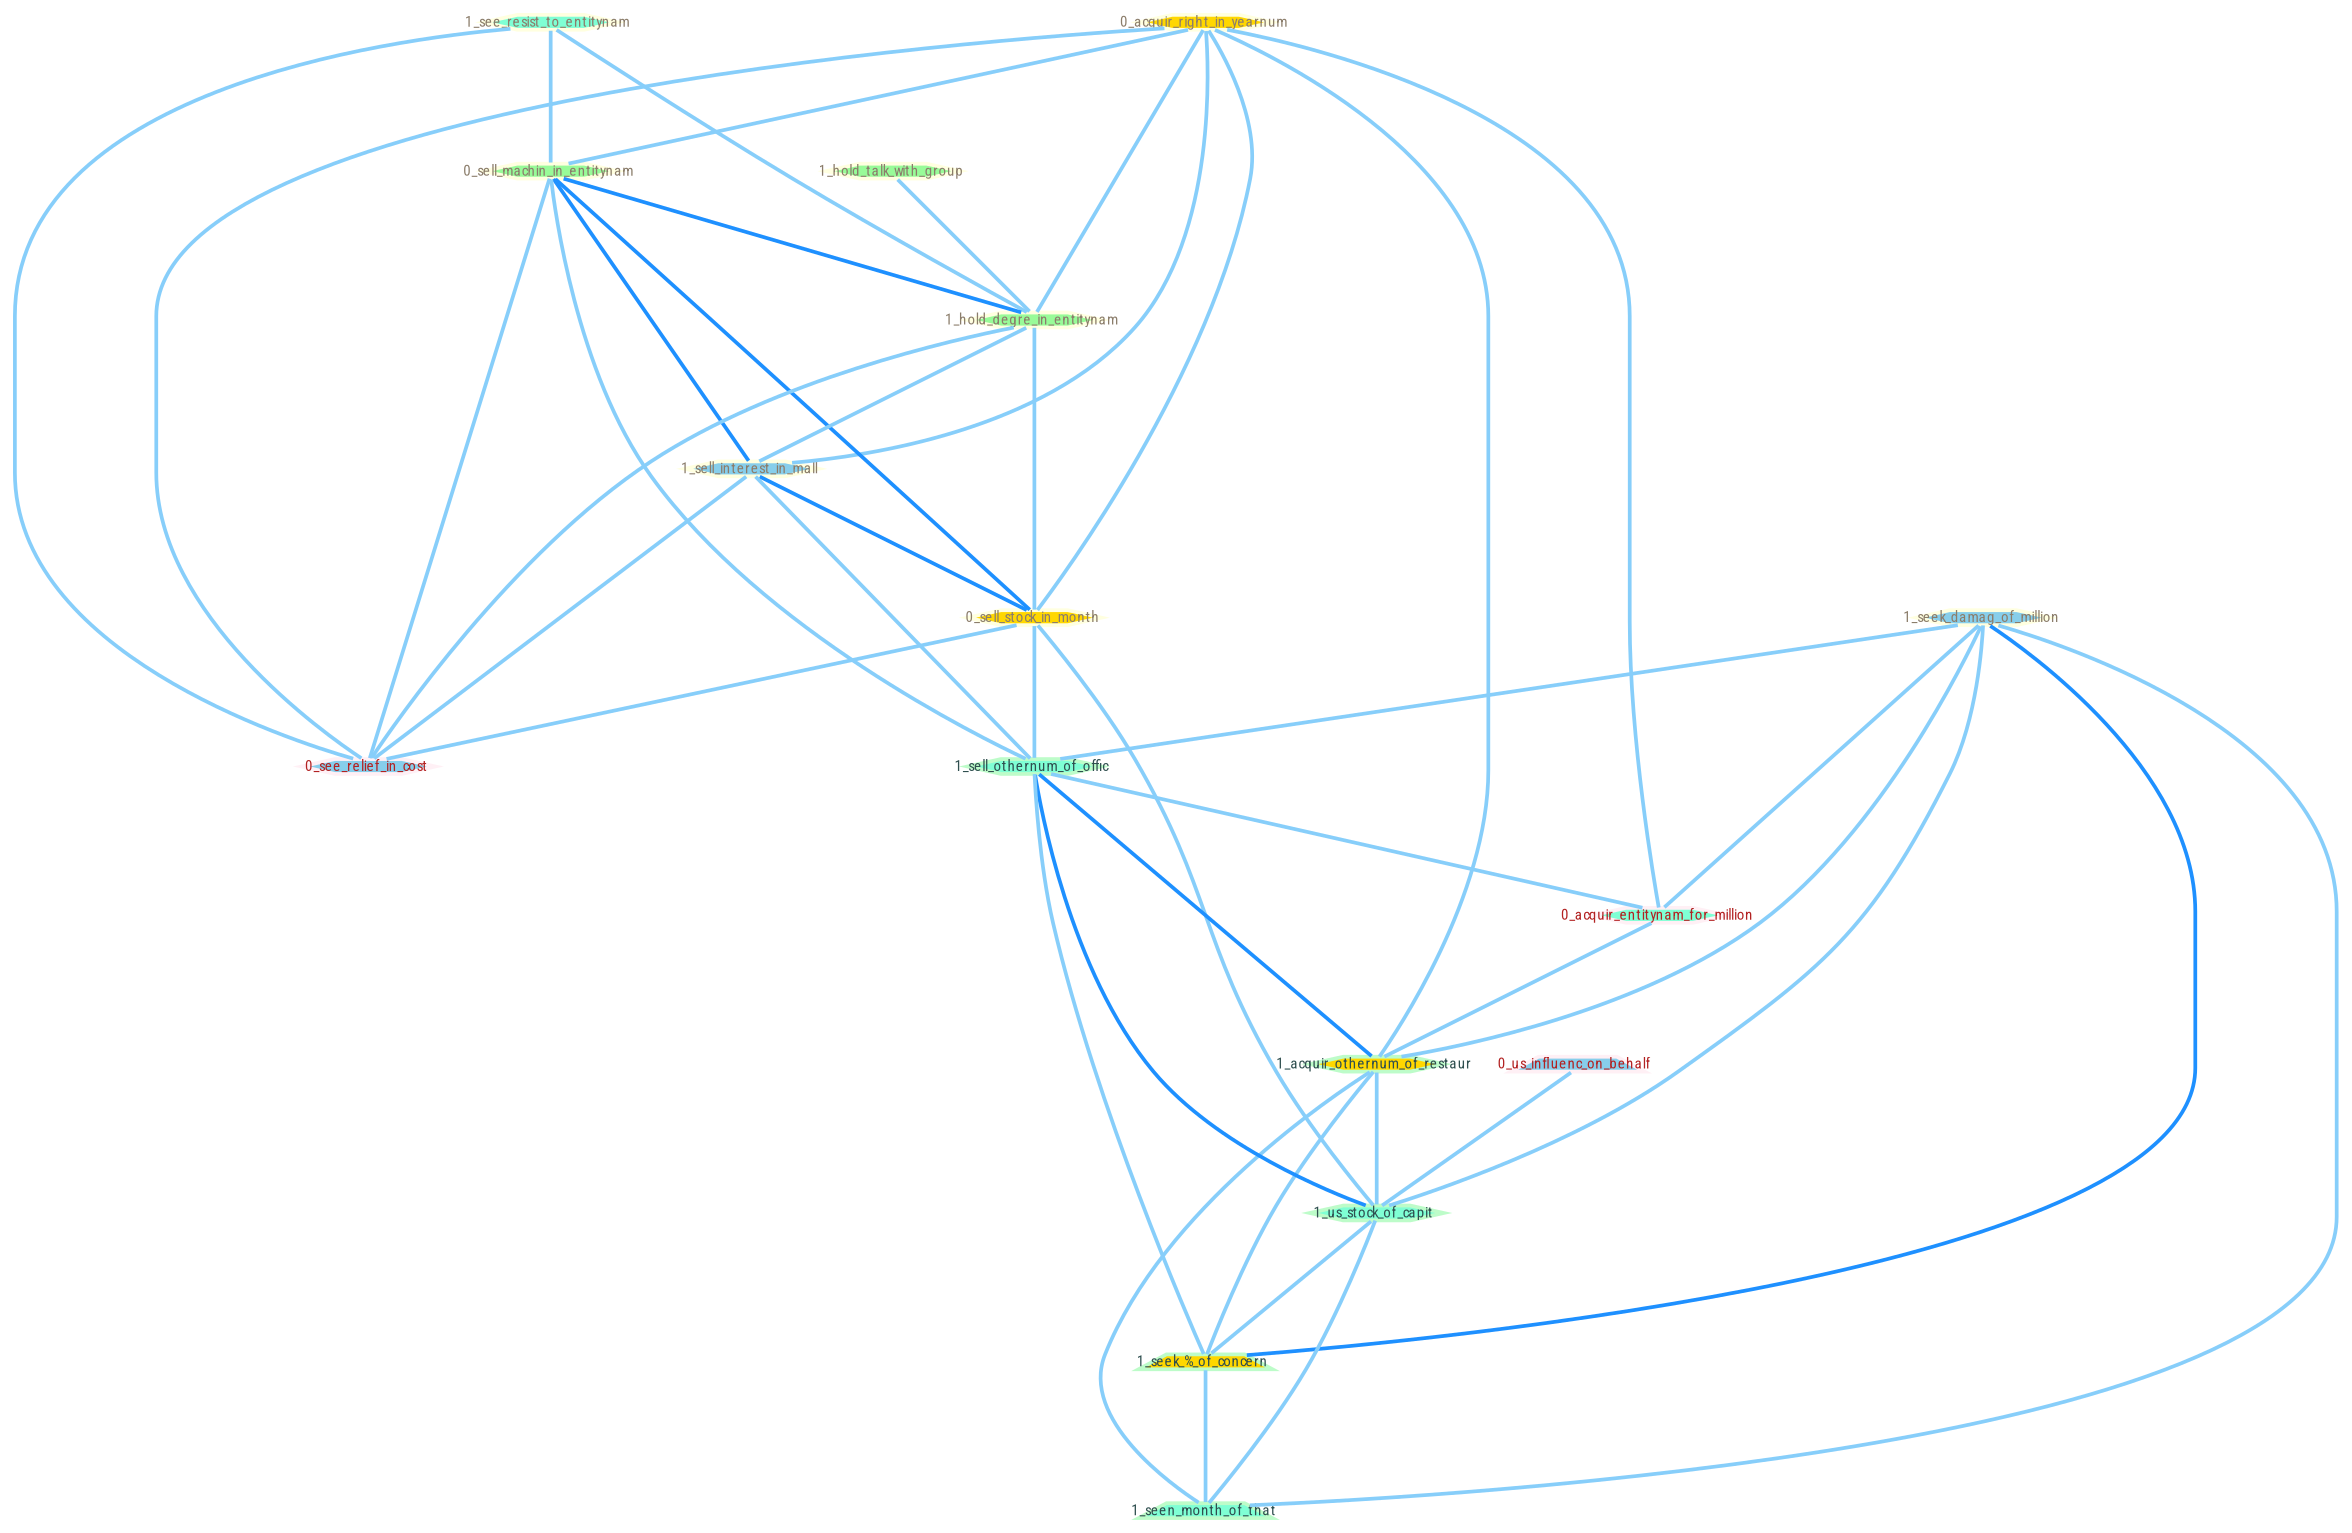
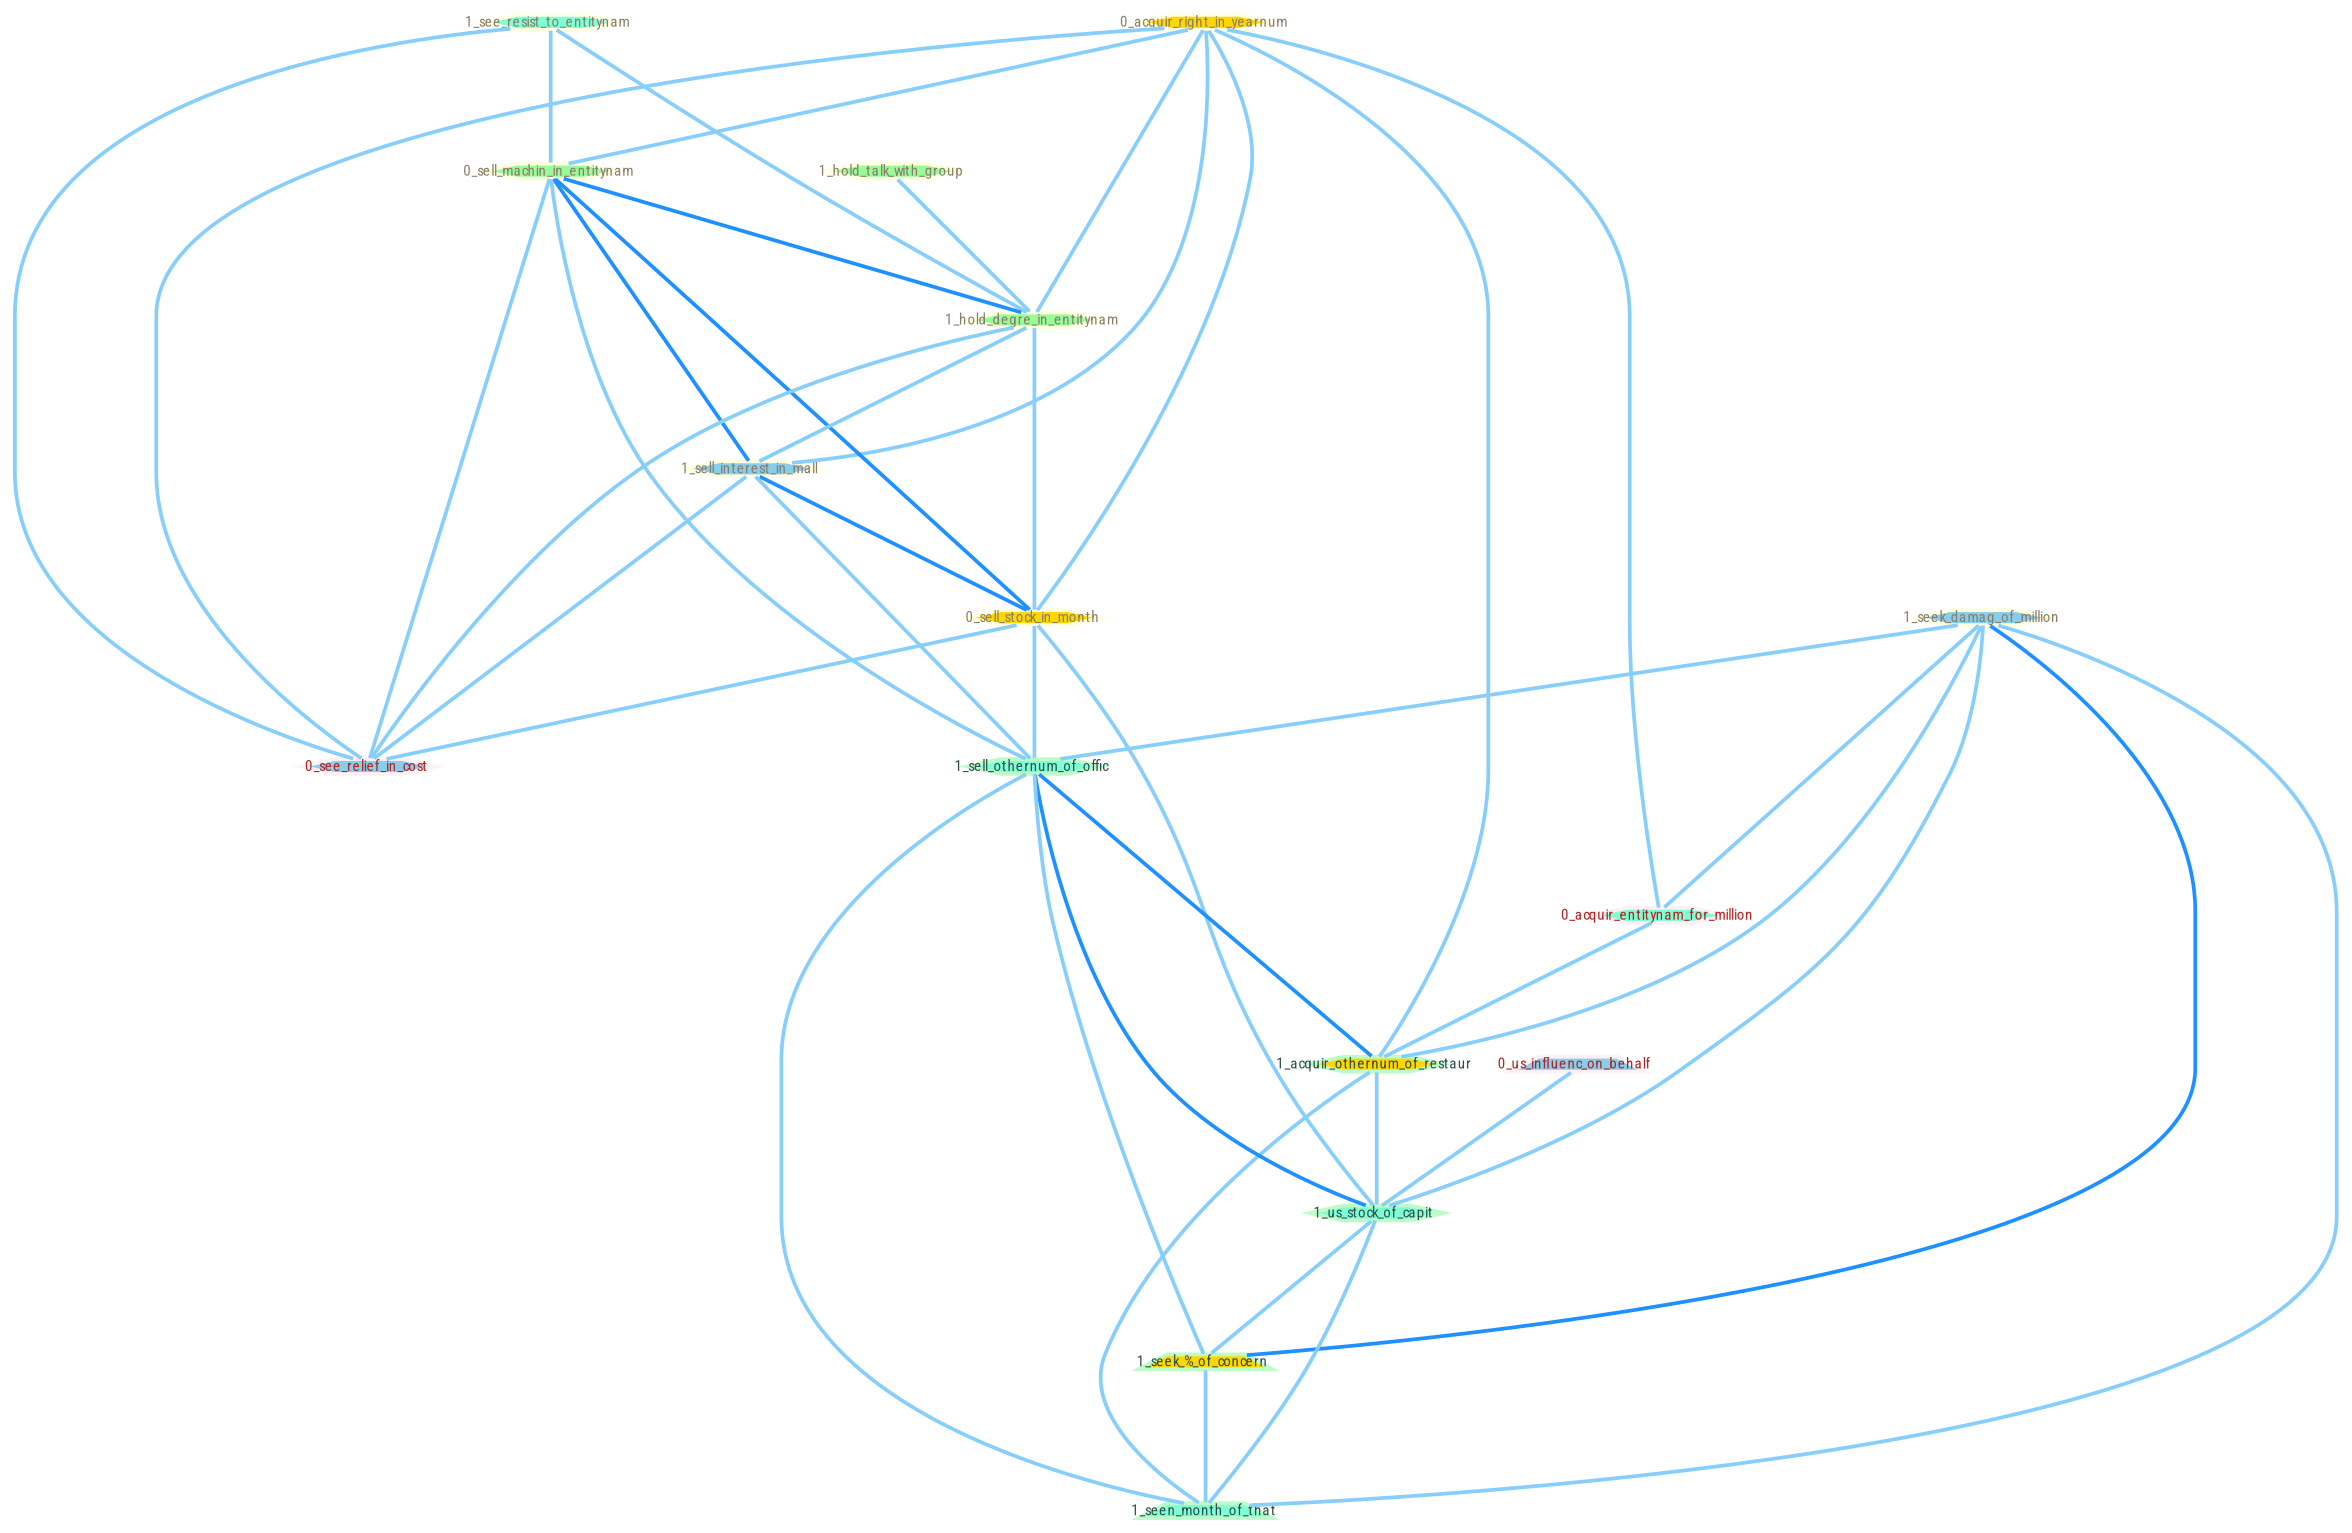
  graph {
    fontname="Roboto Condensed"
    node [color="#ffffe0" fillcolor=aquamarine fixedsize=true fontcolor="#8b7d6b" fontname="Roboto Condensed" fontsize=4 shape=hexagon style=filled]
    edge [color="#87cefa" fontname="Roboto Condensed" w=1]
    "0_acquir_right_in_yearnum " [fillcolor=gold height=.06 width=.5]
    "1_seek_damag_of_million " [fillcolor=skyblue height=.06 width=.5]
    "1_see_resist_to_entitynam " [height=.06 width=.5]
    "0_sell_machin_in_entitynam " [fillcolor=palegreen height=.06 width=.5]
    "1_hold_talk_with_group " [fillcolor=palegreen height=.06 width=.5]
    "1_hold_degre_in_entitynam " [fillcolor=palegreen height=.06 width=.5]
    "1_sell_interest_in_mall " [fillcolor=skyblue height=.06 width=.5]
    "0_sell_stock_in_month " [fillcolor=gold height=.06 width=.5]
    "0_acquir_entitynam_for_million " [color="#fff0f5" fontcolor="#b22222" height=.06 width=.5]
    "0_us_influenc_on_behalf " [color="#fff0f5" fillcolor=skyblue fontcolor="#b22222" height=.06 shape=trapezium width=.5]
    "0_see_relief_in_cost " [color="#fff0f5" fillcolor=skyblue fontcolor="#b22222" height=.06 width=.5]
    "1_acquir_othernum_of_restaur " [color="#BDFCC9" fillcolor=gold fontcolor="#2f4f4f" height=.06 width=.5]
    "1_sell_othernum_of_offic " [color="#BDFCC9" fontcolor="#2f4f4f" height=.06 width=.5]
    "1_us_stock_of_capit " [color="#BDFCC9" fontcolor="#2f4f4f" height=.06 width=.5]
    "1_seek_%_of_concern " [color="#BDFCC9" fillcolor=gold fontcolor="#2f4f4f" height=.06 shape=trapezium width=.5]
    n16 [color="#BDFCC9" fontcolor="#2f4f4f" height=.06 label="1_seen_month_of_that" shape=trapezium width=.5]
    subgraph sub_1 {
      "0_acquir_right_in_yearnum "
      "1_seek_damag_of_million "
      "1_see_resist_to_entitynam "
      "0_sell_machin_in_entitynam "
      "1_hold_talk_with_group "
      "1_hold_degre_in_entitynam "
      "1_sell_interest_in_mall "
      "0_sell_stock_in_month "
    }
    subgraph sub_2 {
      "0_acquir_entitynam_for_million "
      "0_us_influenc_on_behalf "
      "0_see_relief_in_cost "
    }
    "0_acquir_right_in_yearnum " -- "0_sell_machin_in_entitynam "
    "0_acquir_right_in_yearnum " -- "1_hold_degre_in_entitynam "
    "0_acquir_right_in_yearnum " -- "1_sell_interest_in_mall "
    "0_acquir_right_in_yearnum " -- "0_sell_stock_in_month "
    "0_acquir_right_in_yearnum " -- "0_acquir_entitynam_for_million "
    "0_acquir_right_in_yearnum " -- "0_see_relief_in_cost "
    "0_acquir_right_in_yearnum " -- "1_acquir_othernum_of_restaur "
    "1_seek_damag_of_million " -- "0_acquir_entitynam_for_million "
    "1_seek_damag_of_million " -- "1_acquir_othernum_of_restaur "
    "1_seek_damag_of_million " -- "1_sell_othernum_of_offic "
    "1_seek_damag_of_million " -- "1_us_stock_of_capit "
    "1_seek_damag_of_million " -- "1_seek_%_of_concern " [color="#1e90ff" w=2]
    "1_seek_damag_of_million " -- n16
    "1_see_resist_to_entitynam " -- "0_sell_machin_in_entitynam "
    "1_see_resist_to_entitynam " -- "1_hold_degre_in_entitynam "
    "1_see_resist_to_entitynam " -- "0_see_relief_in_cost "
    "0_sell_machin_in_entitynam " -- "1_hold_degre_in_entitynam " [color="#1e90ff" w=2]
    "0_sell_machin_in_entitynam " -- "1_sell_interest_in_mall " [color="#1e90ff" w=2]
    "0_sell_machin_in_entitynam " -- "0_sell_stock_in_month " [color="#1e90ff" w=2]
    "0_sell_machin_in_entitynam " -- "0_see_relief_in_cost "
    "0_sell_machin_in_entitynam " -- "1_sell_othernum_of_offic "
    "1_hold_talk_with_group " -- "1_hold_degre_in_entitynam "
    "1_hold_degre_in_entitynam " -- "1_sell_interest_in_mall "
    "1_hold_degre_in_entitynam " -- "0_sell_stock_in_month "
    "1_hold_degre_in_entitynam " -- "0_see_relief_in_cost "
    "1_sell_interest_in_mall " -- "0_sell_stock_in_month " [color="#1e90ff" w=2]
    "1_sell_interest_in_mall " -- "0_see_relief_in_cost "
    "1_sell_interest_in_mall " -- "1_sell_othernum_of_offic "
    "0_sell_stock_in_month " -- "0_see_relief_in_cost "
    "0_sell_stock_in_month " -- "1_sell_othernum_of_offic "
    "0_sell_stock_in_month " -- "1_us_stock_of_capit "
    "0_acquir_entitynam_for_million " -- "1_acquir_othernum_of_restaur "
    "0_us_influenc_on_behalf " -- "1_us_stock_of_capit "
    "1_acquir_othernum_of_restaur " -- "1_us_stock_of_capit "
-   "1_acquir_othernum_of_restaur " -- "1_seek_%_of_concern "
    "1_acquir_othernum_of_restaur " -- n16
    "1_sell_othernum_of_offic " -- "1_acquir_othernum_of_restaur " [color="#1e90ff" w=2]
    "1_sell_othernum_of_offic " -- "1_us_stock_of_capit " [color="#1e90ff"]
    "1_sell_othernum_of_offic " -- "1_seek_%_of_concern "
-   "1_sell_othernum_of_offic " -- "0_acquir_entitynam_for_million "
+   "1_sell_othernum_of_offic " -- n16
    "1_us_stock_of_capit " -- "1_seek_%_of_concern "
    "1_us_stock_of_capit " -- n16
    "1_seek_%_of_concern " -- n16
  }
